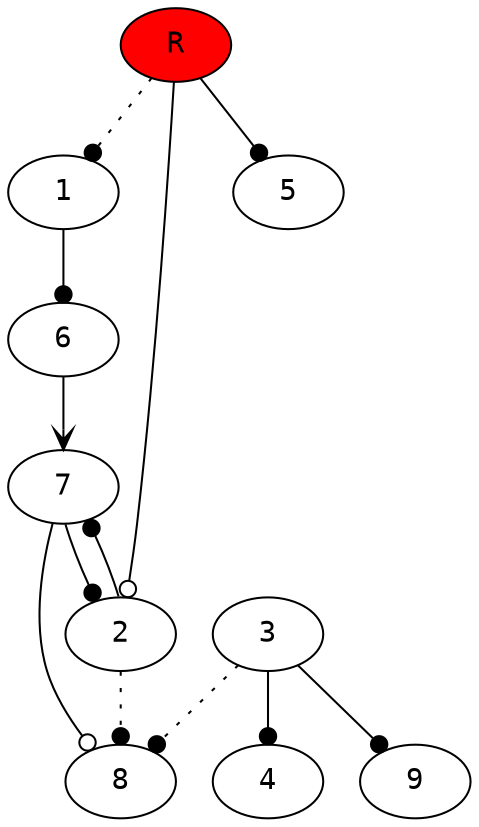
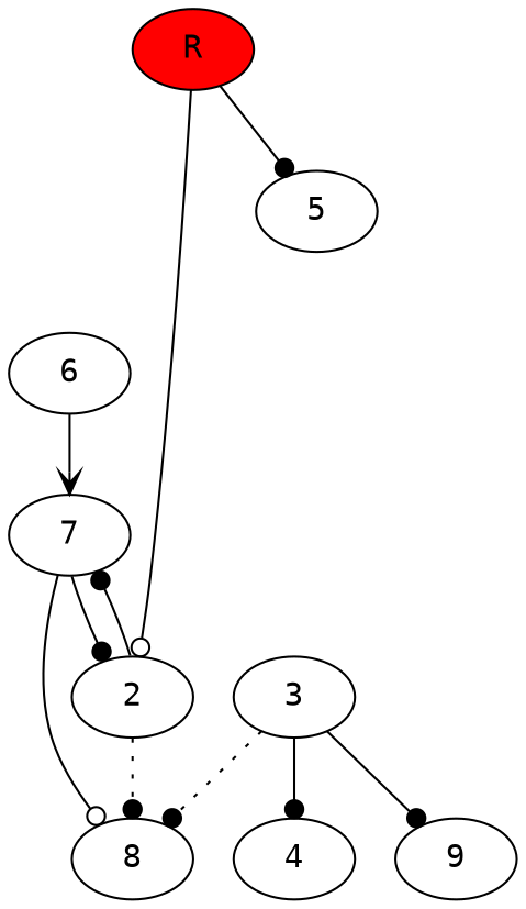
  digraph {
    fontname="DejaVu Sans Mono"
    node [fontname="DejaVu Sans Mono"]
    edge [arrowhead=dot fontname="DejaVu Sans Mono" style=solid]
-   1
    6
    7
    2
    8
    3
    4
    9
    R [fillcolor="#ff0000" style=filled]
    5
-   1 -> 6
    6 -> 7 [arrowhead=vee]
    7 -> 2
    7 -> 8 [arrowhead=odot]
    2 -> 7
    2 -> 8 [style=dotted]
    3 -> 8 [style=dotted]
    3 -> 4
    3 -> 9
-   R -> 1 [style=dotted]
    R -> 2 [arrowhead=odot]
    R -> 5
  }
